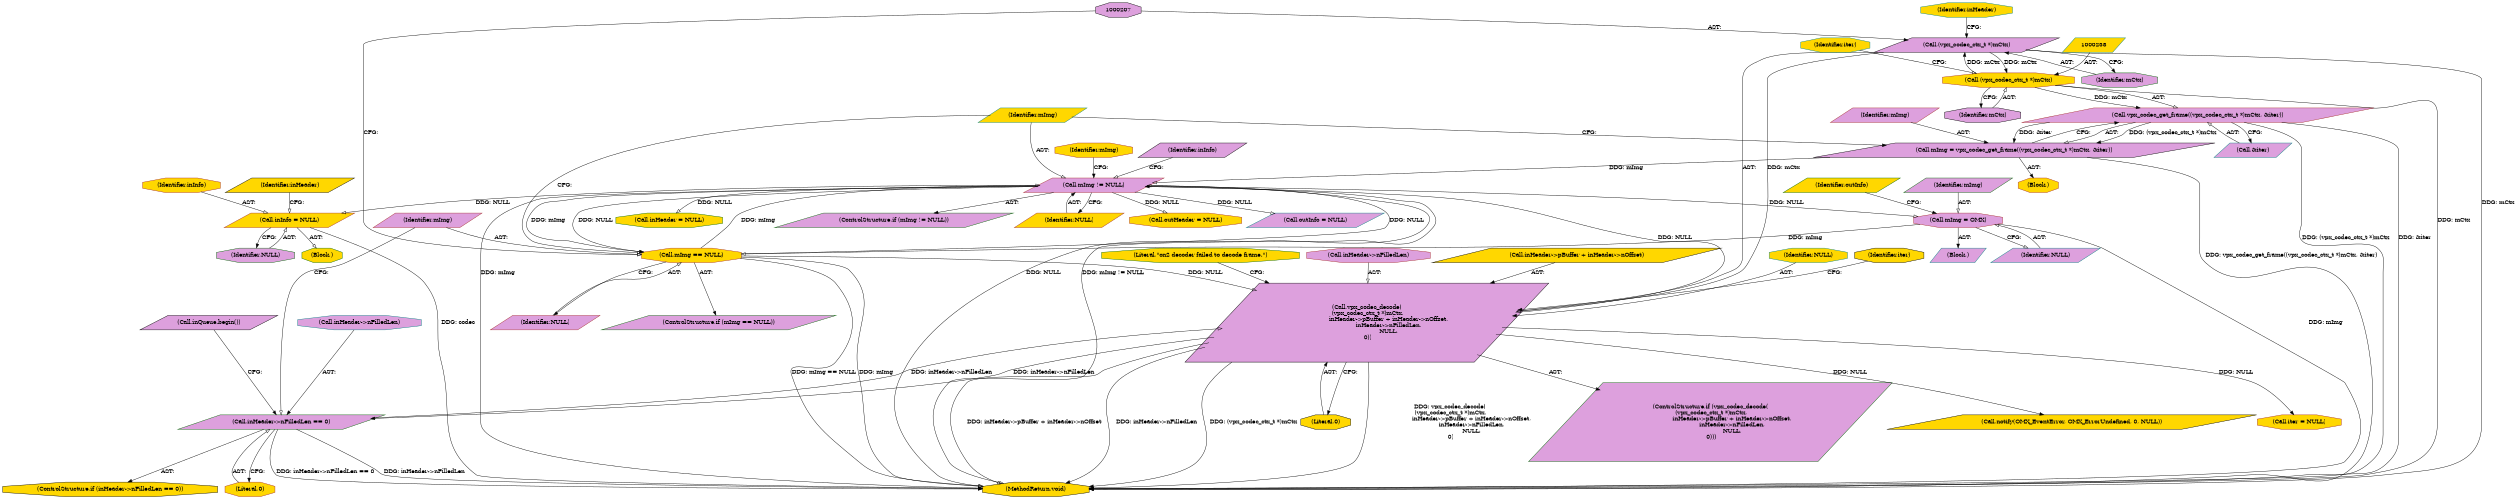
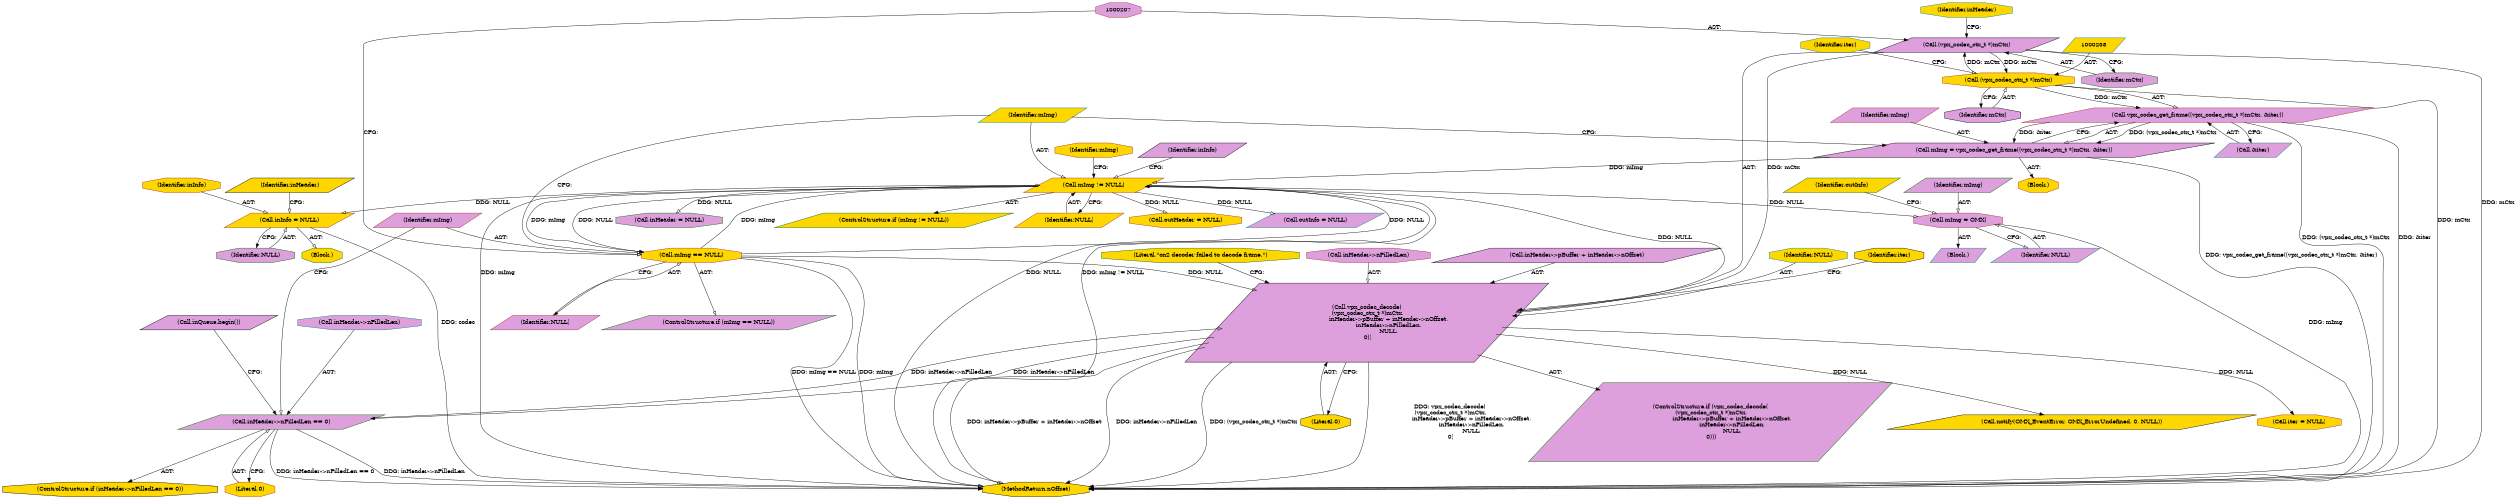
  digraph {
    node [color=brown fillcolor=gold shape=parallelogram style=filled]
    edge [arrowhead=normal]
    n1 [label="(Call,inInfo = NULL)"]
    n2 [color=darkgreen fillcolor=plum label="(Identifier,NULL)" shape=octagon]
-   n3 [color=black label="(MethodReturn,void)" shape=octagon]
+   n3 [color=black label="(MethodReturn,nOffset)" shape=octagon]
    n4 [color=darkgreen label="(Block,)" shape=octagon]
-   n5 [fillcolor=plum label="(Call,mImg != NULL)"]
+   n5 [label="(Call,mImg != NULL)"]
    n6 [label="(Call,mImg == NULL)" shape=octagon]
    n7 [fillcolor=plum label="(Call,mImg = OMX)" shape=octagon]
-   n8 [color=darkgreen label="(Call,inHeader = NULL)" shape=octagon]
-   n9 [color=darkgreen fillcolor=plum label="(ControlStructure,if (mImg != NULL))"]
+   n8 [color=darkgreen fillcolor=plum label="(Call,inHeader = NULL)" shape=octagon]
+   n9 [color=darkgreen label="(ControlStructure,if (mImg != NULL))"]
    n10 [label="(Identifier,NULL)"]
    n11 [label="(Call,outHeader = NULL)" shape=octagon]
    n12 [color=teal fillcolor=plum label="(Call,outInfo = NULL)"]
    n13 [color=black fillcolor=plum label="(Call,vpx_codec_decode(\n (vpx_codec_ctx_t *)mCtx,\n                        inHeader->pBuffer + inHeader->nOffset,\n                        inHeader->nFilledLen,\n                        NULL,\n 0))"]
    n14 [fillcolor=plum label="(Identifier,NULL)"]
    n15 [color=darkgreen fillcolor=plum label="(ControlStructure,if (mImg == NULL))"]
    n16 [color=teal fillcolor=plum label="(Identifier,NULL)"]
    n17 [color=teal fillcolor=plum label="(Block,)"]
    n18 [color=darkgreen fillcolor=plum label="(Call,inHeader->nFilledLen == 0)"]
    n19 [color=darkgreen fillcolor=plum label="(ControlStructure,if (vpx_codec_decode(\n (vpx_codec_ctx_t *)mCtx,\n                        inHeader->pBuffer + inHeader->nOffset,\n                        inHeader->nFilledLen,\n                        NULL,\n 0)))"]
    n20 [color=black label="(Call,notify(OMX_EventError, OMX_ErrorUndefined, 0, NULL))"]
    n21 [label="(Call,iter = NULL)" shape=octagon]
    n22 [color=black label="(Literal,0)" shape=octagon]
    n23 [color=black fillcolor=plum label="(Call,mImg = vpx_codec_get_frame((vpx_codec_ctx_t *)mCtx, &iter))"]
    n24 [fillcolor=plum label="(Call,vpx_codec_get_frame((vpx_codec_ctx_t *)mCtx, &iter))"]
    n25 [label="(Block,)" shape=octagon]
    n26 [color=teal fillcolor=plum label="(Call,&iter)"]
    n27 [label="(Call,(vpx_codec_ctx_t *)mCtx)" shape=octagon]
    n28 [color=black fillcolor=plum label="(Call,(vpx_codec_ctx_t *)mCtx)"]
    n29 [color=black fillcolor=plum label="(Identifier,mCtx)" shape=octagon]
    n30 [color=darkgreen fillcolor=plum label="(Identifier,mCtx)" shape=octagon]
    n31 [color=black label="(ControlStructure,if (inHeader->nFilledLen == 0))" shape=octagon]
    n32 [label="(Literal,0)" shape=octagon]
    n33 [color=black fillcolor=plum label="(Call,inQueue.begin())"]
    n34 [fillcolor=plum label="(Identifier,mImg)"]
    n35 [color=teal label="(Identifier,inHeader)" shape=octagon]
    n36 [color=teal label="(Identifier,NULL)" shape=octagon]
    n37 [color=teal fillcolor=plum label="(Call,inHeader->nFilledLen)" shape=octagon]
    n38 [color=teal label="(Identifier,iter)" shape=octagon]
    n39 [color=black label="(Identifier,iter)" shape=octagon]
    n40 [color=black fillcolor=plum label="(Identifier,inInfo)"]
    n41 [color=darkgreen label="(Literal,\"on2 decoder failed to decode frame.\")" shape=octagon]
    n42 [fillcolor=plum label="(Call,inHeader->nFilledLen)" shape=octagon]
    n43 [label="(Identifier,inInfo)" shape=octagon]
    n44 [color=darkgreen fillcolor=plum label="(Identifier,mImg)"]
    n45 [label="(Identifier,mImg)" shape=octagon]
    n46 [color=black label="(Identifier,inHeader)"]
-   n47 [color=black label="(Call,inHeader->pBuffer + inHeader->nOffset)"]
+   n47 [color=black fillcolor=plum label="(Call,inHeader->pBuffer + inHeader->nOffset)"]
    n48 [color=darkgreen label="(Identifier,outInfo)"]
    n49 [color=teal label="(Identifier,mImg)"]
    n50 [fillcolor=plum label="(Identifier,mImg)"]
-   1000207 [color=black fillcolor=plum shape=octagon]
+   1000207 [fillcolor=plum shape=octagon]
    1000238 [color=teal]
    n1 -> n2 [label="CFG: "]
    n1 -> n3 [label="DDG: codec"]
    n1 -> n4 [arrowhead=onormal label="AST: "]
    n2 -> n1 [arrowhead=onormal label="AST: "]
    n5 -> n1 [arrowhead=onormal label="DDG: NULL"]
    n5 -> n3 [label="DDG: mImg"]
    n5 -> n3 [arrowhead=onormal label="DDG: NULL"]
    n5 -> n3 [arrowhead=onormal label="DDG: mImg != NULL"]
    n5 -> n6 [arrowhead=onormal label="DDG: mImg"]
    n5 -> n6 [label="DDG: NULL"]
    n5 -> n7 [arrowhead=onormal label="DDG: NULL"]
    n5 -> n8 [arrowhead=onormal label="DDG: NULL"]
    n5 -> n9 [label="AST: "]
    n5 -> n10 [label="CFG: "]
    n5 -> n11 [arrowhead=onormal label="DDG: NULL"]
    n5 -> n12 [arrowhead=onormal label="DDG: NULL"]
    n6 -> n3 [arrowhead=onormal label="DDG: mImg"]
    n6 -> n3 [arrowhead=onormal label="DDG: mImg == NULL"]
    n6 -> n5 [arrowhead=onormal label="DDG: mImg"]
    n6 -> n5 [arrowhead=onormal label="DDG: NULL"]
    n6 -> n13 [arrowhead=onormal label="DDG: NULL"]
    n6 -> n14 [label="CFG: "]
-   n6 -> n15 [label="AST: "]
+   n6 -> n15 [arrowhead=onormal label="AST: "]
    n7 -> n3 [arrowhead=onormal label="DDG: mImg"]
-   n7 -> n6 [arrowhead=onormal label="DDG: mImg"]
    n7 -> n16 [arrowhead=onormal label="CFG: "]
    n7 -> n17 [label="AST: "]
    n10 -> n5 [label="AST: "]
    n13 -> n3 [arrowhead=onormal label="DDG: inHeader->pBuffer + inHeader->nOffset"]
    n13 -> n3 [label="DDG: inHeader->nFilledLen"]
    n13 -> n3 [label="DDG: (vpx_codec_ctx_t *)mCtx"]
    n13 -> n3 [label="DDG: vpx_codec_decode(\n (vpx_codec_ctx_t *)mCtx,\n                        inHeader->pBuffer + inHeader->nOffset,\n                        inHeader->nFilledLen,\n                        NULL,\n 0)"]
    n13 -> n5 [label="DDG: NULL"]
    n13 -> n18 [label="DDG: inHeader->nFilledLen"]
    n13 -> n19 [label="AST: "]
    n13 -> n20 [label="DDG: NULL"]
    n13 -> n21 [label="DDG: NULL"]
    n13 -> n22 [label="CFG: "]
    n14 -> n6 [arrowhead=onormal label="AST: "]
    n16 -> n7 [arrowhead=onormal label="AST: "]
    n18 -> n3 [label="DDG: inHeader->nFilledLen == 0"]
    n18 -> n3 [arrowhead=onormal label="DDG: inHeader->nFilledLen"]
    n18 -> n13 [arrowhead=onormal label="DDG: inHeader->nFilledLen"]
    n18 -> n31 [label="AST: "]
    n18 -> n32 [label="CFG: "]
    n22 -> n13 [label="AST: "]
    n23 -> n3 [arrowhead=onormal label="DDG: vpx_codec_get_frame((vpx_codec_ctx_t *)mCtx, &iter)"]
    n23 -> n5 [arrowhead=onormal label="DDG: mImg"]
    n23 -> n24 [label="CFG: "]
    n23 -> n25 [label="AST: "]
    n24 -> n3 [arrowhead=onormal label="DDG: (vpx_codec_ctx_t *)mCtx"]
    n24 -> n3 [label="DDG: &iter"]
    n24 -> n23 [arrowhead=onormal label="AST: "]
    n24 -> n23 [label="DDG: (vpx_codec_ctx_t *)mCtx"]
    n24 -> n23 [label="DDG: &iter"]
    n24 -> n26 [label="CFG: "]
-   n26 -> n24 [arrowhead=onormal label="AST: "]
+   n26 -> n24 [label="AST: "]
    n27 -> n3 [label="DDG: mCtx"]
    n27 -> n24 [arrowhead=onormal label="AST: "]
    n27 -> n24 [label="DDG: mCtx"]
    n27 -> n28 [label="DDG: mCtx"]
    n27 -> n29 [label="CFG: "]
    n28 -> n3 [arrowhead=onormal label="DDG: mCtx"]
    n28 -> n13 [arrowhead=onormal label="AST: "]
    n28 -> n13 [arrowhead=onormal label="DDG: mCtx"]
    n28 -> n27 [label="DDG: mCtx"]
    n28 -> n30 [label="CFG: "]
    n29 -> n27 [arrowhead=onormal label="AST: "]
    n30 -> n28 [label="AST: "]
    n32 -> n18 [arrowhead=onormal label="AST: "]
    n33 -> n18 [label="CFG: "]
    n34 -> n6 [arrowhead=onormal label="AST: "]
    n34 -> n18 [arrowhead=onormal label="CFG: "]
    n35 -> n28 [label="CFG: "]
    n36 -> n13 [label="AST: "]
    n37 -> n18 [label="AST: "]
    n38 -> n27 [arrowhead=onormal label="CFG: "]
    n39 -> n13 [label="CFG: "]
    n40 -> n5 [arrowhead=onormal label="CFG: "]
    n41 -> n13 [label="CFG: "]
    n42 -> n13 [arrowhead=onormal label="AST: "]
    n43 -> n1 [arrowhead=onormal label="AST: "]
    n44 -> n7 [arrowhead=onormal label="AST: "]
    n45 -> n5 [label="CFG: "]
    n46 -> n1 [arrowhead=onormal label="CFG: "]
    n47 -> n13 [label="AST: "]
-   n48 -> n7 [label="CFG: "]
+   n48 -> n7 [arrowhead=onormal label="CFG: "]
    n49 -> n5 [arrowhead=onormal label="AST: "]
    n49 -> n6 [arrowhead=onormal label="CFG: "]
    n49 -> n23 [label="CFG: "]
    n50 -> n23 [label="AST: "]
    1000207 -> n6 [arrowhead=onormal label="CFG: "]
    1000207 -> n28 [label="AST: "]
    1000238 -> n27 [label="AST: "]
  }
